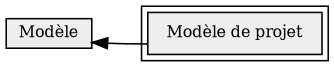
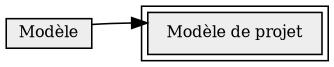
  digraph {
    rankdir=LR
    node [color="#00000" fillcolor="#EEEEEE" font="Helvetica-Bold" fontsize=10 shape=box style=filled]
    n1 [height=0 label="Modèle" peripheries=1]
    n2 [height=0 label="Modèle de projet" peripheries=2]
-   n1 -> n2 [dir=back style=solid]
+   n2 -> n1 [dir=back style=solid]
  }
